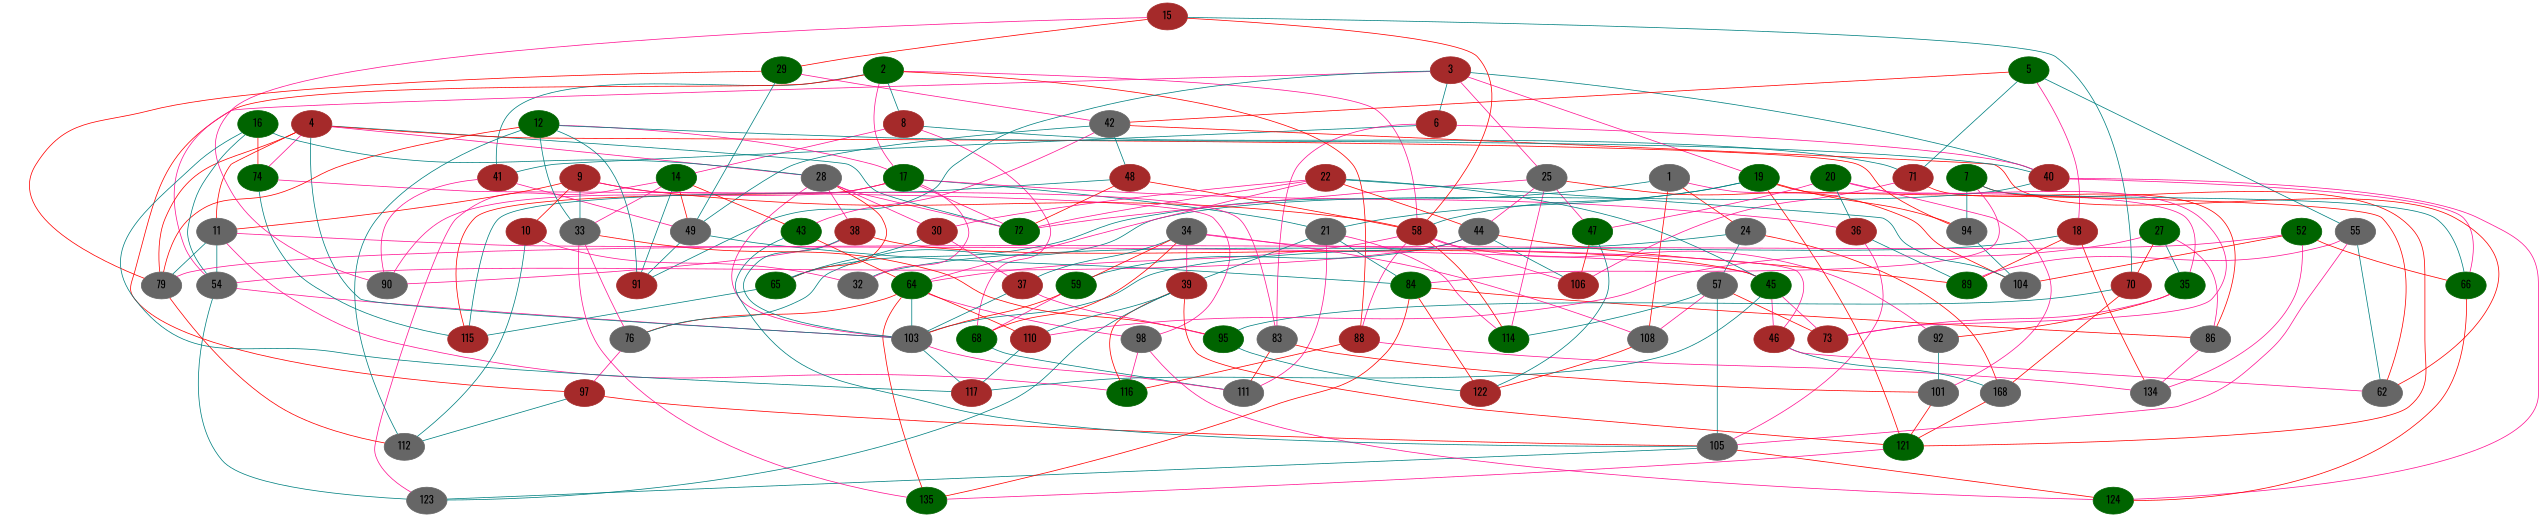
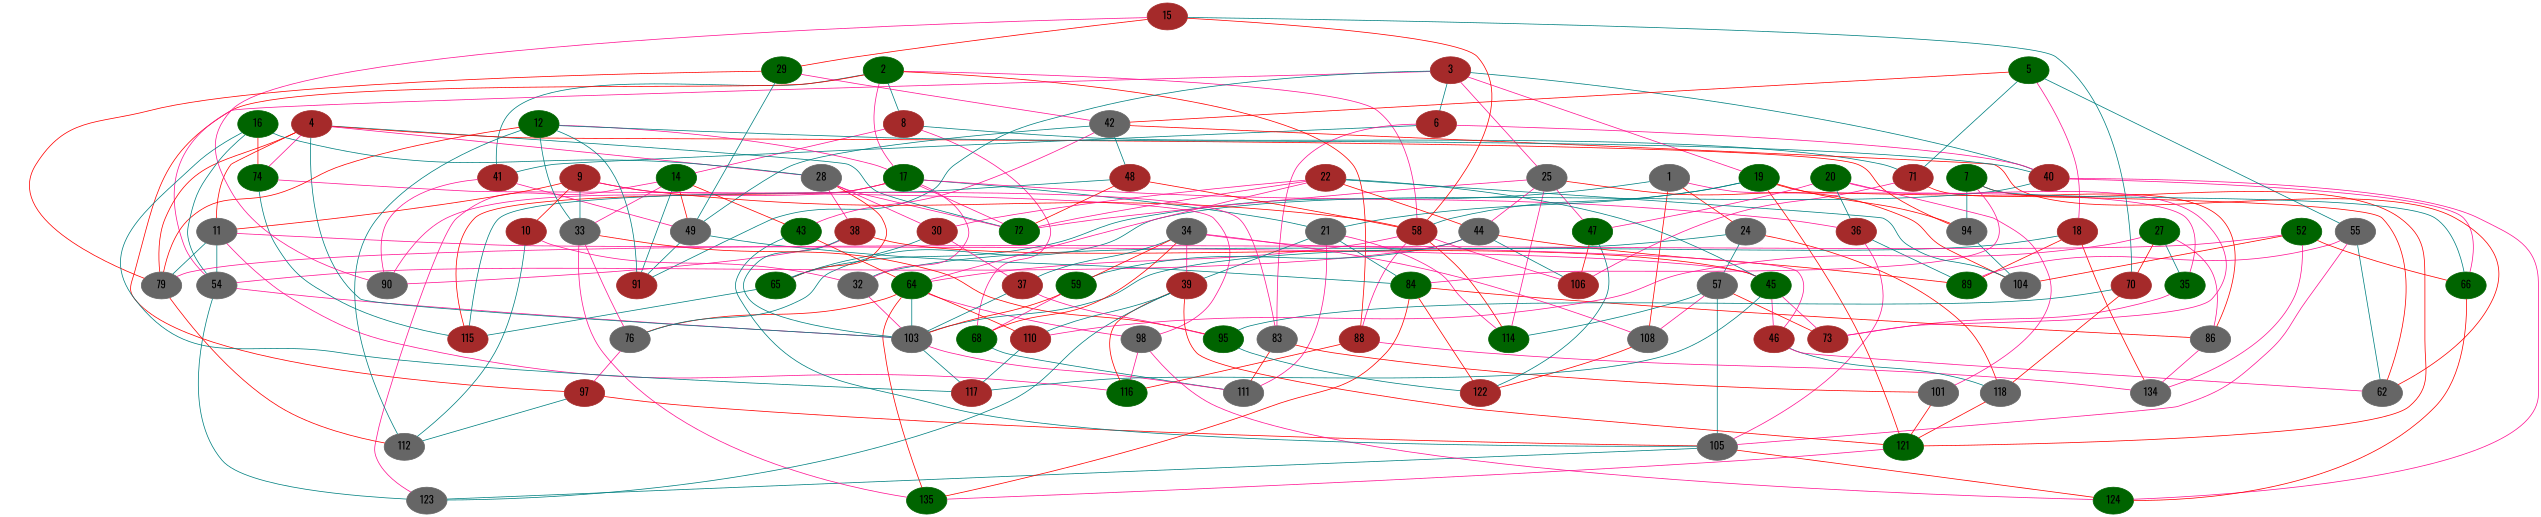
  graph {
    fontname=Oswald
    node [color=gray40 fontname=Oswald style=filled]
    edge [color=deeppink fontname=Oswald]
    1
    24
    35 [color=darkgreen]
    65 [color=darkgreen]
    108
    32
    57 [super="+75"]
-   118 [label=168]
-   92
+   118
    73 [color=brown]
    115 [color=brown]
    122 [color=brown]
    2 [color=darkgreen super="+13"]
    8 [color=brown]
    17 [color=darkgreen super="+137+87"]
    41 [color=brown]
    58 [color=brown super="+113+80+81"]
    88 [color=brown]
    97 [color=brown]
    71 [color=brown]
    14 [color=darkgreen super="+99"]
    68 [color=darkgreen]
    72 [color=darkgreen super="+82"]
    90
    21 [super="+129"]
    36 [color=brown]
    49 [super="+127"]
    114 [color=darkgreen]
    64 [color=darkgreen super="+126+93"]
    106 [color=brown]
    116 [color=darkgreen]
    134
    112
    105 [super="+131"]
    3 [color=brown super="+53"]
    6 [color=brown]
    19 [color=darkgreen super="+31"]
    25 [super="+26"]
    40 [color=brown super="+56"]
    54 [super="+128"]
    91 [color=brown]
    83
    94
    121 [color=darkgreen super="+125"]
    62
    47 [color=darkgreen]
    44 [super="+50"]
    104
    66 [color=darkgreen]
    76
    124 [color=darkgreen]
    103 [super="+130+119"]
    123
    4 [color=brown super="+109+132"]
    11 [super="+63+61"]
    28 [super="+69"]
    74 [color=darkgreen]
    79 [super="+96"]
    45 [color=darkgreen super="+78"]
    30 [color=brown]
    38 [color=brown]
    98
    117 [color=brown]
    111
    5 [color=darkgreen]
    18 [color=brown]
    42 [super="+60"]
    55
    89 [color=darkgreen]
    43 [color=darkgreen]
    48 [color=brown]
    86
    101
    7 [color=darkgreen]
    84 [color=darkgreen super="+107"]
    135 [color=darkgreen]
    33 [super="+100+77"]
    9 [color=brown super="+51"]
    10 [color=brown]
    95 [color=darkgreen]
    46 [color=brown]
    12 [color=darkgreen super="+102"]
    15 [color=brown]
    29 [color=darkgreen]
    70 [color=brown]
    16 [color=darkgreen]
    39 [color=brown super="+85"]
    20 [color=darkgreen]
    110 [color=brown]
    22 [color=brown super="+23"]
    37 [color=brown]
    59 [color=darkgreen]
    27 [color=darkgreen]
    34 [super="+67"]
    52 [color=darkgreen]
    1 -- 24 [color=red]
    1 -- 35
    1 -- 65 [color=teal]
    1 -- 108 [color=red]
    24 -- 32 [color=teal]
    24 -- 57 [color=teal]
    24 -- 118 [color=red]
-   35 -- 92 [color=red]
    35 -- 73
    65 -- 115 [color=teal]
    108 -- 122 [color=red]
-   28 -- 103
+   32 -- 103
    57 -- 108
    57 -- 73 [color=red]
    57 -- 114 [color=teal]
    57 -- 105 [color=teal weight=2]
    118 -- 121 [color=red]
-   92 -- 101 [color=teal]
    2 -- 8 [color=teal]
    2 -- 17
    2 -- 41 [color=teal]
    2 -- 58
    2 -- 88 [color=red]
    2 -- 97 [color=red]
    8 -- 71 [color=teal]
    8 -- 14
    8 -- 68
    17 -- 32
    17 -- 115 [color=red]
    17 -- 72
    17 -- 90
    17 -- 21 [color=teal]
    17 -- 36
    41 -- 90
    41 -- 49
-   58 -- 92
    58 -- 88
    58 -- 114 [color=red]
    58 -- 64
    58 -- 106
    88 -- 116 [color=red]
    88 -- 134
    97 -- 112 [color=teal]
    97 -- 105 [color=red]
    71 -- 106
    71 -- 86 [color=red]
    14 -- 49 [color=red]
    14 -- 91 [color=teal]
    14 -- 123
    14 -- 43 [color=red]
    14 -- 33
    68 -- 111 [color=teal]
    21 -- 114
    21 -- 111
    21 -- 84 [color=teal]
    21 -- 39 [color=teal]
    36 -- 105
    36 -- 89 [color=teal]
    49 -- 91 [color=teal]
    49 -- 84 [color=teal]
    64 -- 76 [color=red]
    64 -- 103 [color=teal]
    64 -- 98
    64 -- 135 [color=red]
    64 -- 110 [color=red]
    105 -- 124 [color=red]
    105 -- 123 [color=teal]
    3 -- 6 [color=teal]
    3 -- 19
    3 -- 25
    3 -- 40 [color=teal]
    3 -- 54
    3 -- 91 [color=teal]
    6 -- 41 [color=teal]
    6 -- 40
    6 -- 83
    19 -- 58 [color=teal]
    19 -- 21 [color=teal]
    19 -- 94 [color=red]
    19 -- 121 [color=red]
    19 -- 62 [color=red]
    25 -- 72
    25 -- 114
    25 -- 47
    25 -- 44
    25 -- 104 [color=red]
    40 -- 66
    40 -- 76 [color=teal]
    40 -- 124
    54 -- 103
    54 -- 123 [color=teal]
    83 -- 111 [color=red]
    83 -- 101 [color=red]
    94 -- 104 [color=teal]
    121 -- 135
    47 -- 122 [color=teal]
    47 -- 106 [color=red]
    44 -- 106 [color=teal]
    44 -- 54
    44 -- 89 [color=red]
    44 -- 59 [color=teal]
    66 -- 124 [color=red]
    76 -- 97
    103 -- 117 [color=teal]
    103 -- 111
    4 -- 72 [color=teal]
    4 -- 94 [color=red]
    4 -- 103 [color=teal]
    4 -- 11 [color=red weight=2]
    4 -- 28
    4 -- 74
    4 -- 79 [color=red]
    11 -- 116
    11 -- 54 [color=teal]
    11 -- 79 [color=teal]
    11 -- 45
    28 -- 65 [color=red]
    28 -- 72
    28 -- 30
    28 -- 38
    74 -- 115 [color=teal]
    74 -- 98
    79 -- 112 [color=red]
    45 -- 73
    45 -- 117 [color=teal]
    45 -- 46
    30 -- 65 [color=teal]
    30 -- 37
    38 -- 90
    38 -- 103 [color=teal]
    38 -- 45 [color=red]
    98 -- 116
    98 -- 124
    5 -- 71 [color=teal]
    5 -- 18
    5 -- 42 [color=red]
    5 -- 55 [color=teal]
    18 -- 134 [color=red]
    18 -- 103 [color=teal]
    18 -- 89 [color=red]
    42 -- 49 [color=teal]
    42 -- 62 [color=red]
    42 -- 43
    42 -- 48 [color=teal]
    55 -- 105
    55 -- 62 [color=teal]
    55 -- 89
    43 -- 64 [color=red]
    43 -- 105 [color=teal]
    48 -- 115 [color=teal]
    48 -- 58 [color=red]
    48 -- 72 [color=red]
    86 -- 134
    101 -- 121 [color=red]
    7 -- 94 [color=teal]
    7 -- 121 [color=red]
    7 -- 66 [color=teal]
    7 -- 84
    84 -- 122 [color=red]
    84 -- 86 [color=red]
    84 -- 135 [color=red]
    33 -- 76
    33 -- 135
    33 -- 95 [color=red]
    9 -- 58 [color=red]
    9 -- 83
    9 -- 11 [color=red]
    9 -- 33 [color=teal]
    9 -- 10 [color=red weight=2]
    10 -- 32
    10 -- 112 [color=teal]
    95 -- 122 [color=teal]
    46 -- 118 [color=teal]
    46 -- 62
    12 -- 17
    12 -- 112 [color=teal]
    12 -- 40 [color=teal]
    12 -- 91 [color=teal]
    12 -- 79 [color=red]
    12 -- 33 [color=teal weight=3]
    15 -- 58 [color=red]
    15 -- 90
    15 -- 29 [color=red]
    15 -- 70 [color=teal]
    29 -- 49 [color=teal]
    29 -- 79 [color=red]
    29 -- 42
    70 -- 118 [color=red]
    70 -- 95 [color=teal]
    16 -- 54 [color=teal]
    16 -- 28 [color=teal]
    16 -- 74 [color=red]
    16 -- 117 [color=teal]
    39 -- 116 [color=red]
    39 -- 121 [color=red]
    39 -- 123 [color=teal]
    39 -- 110 [color=teal]
    20 -- 73
    20 -- 36 [color=teal]
    20 -- 47
    20 -- 101
    110 -- 117 [color=teal]
    22 -- 72
    22 -- 64
    22 -- 44 [color=red]
    22 -- 104 [color=teal]
    22 -- 45 [color=teal]
    22 -- 30
    37 -- 103 [color=teal]
    37 -- 95
    59 -- 68
    59 -- 103 [color=red]
    27 -- 35 [color=teal]
    27 -- 86
    27 -- 70 [color=red]
    27 -- 110
    34 -- 108
    34 -- 68 [color=red]
    34 -- 46
    34 -- 39
    34 -- 37 [color=teal]
    34 -- 59 [color=red]
    52 -- 134
    52 -- 104 [color=red]
    52 -- 66 [color=red]
    52 -- 79
  }
